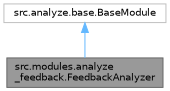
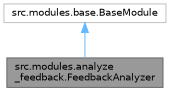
  digraph {
    node [fontname=Helvetica fontsize=10 shape=box style=filled]
    n1 [color=gray40 fillcolor=grey60 fontcolor=black height=0.2 label="src.modules.analyze\l_feedback.FeedbackAnalyzer" width=0.4]
-   n2 [color=grey75 fillcolor=white height=0.2 label="src.analyze.base.BaseModule" width=0.4]
+   n2 [color=grey75 fillcolor=white height=0.2 label="src.modules.base.BaseModule" width=0.4]
    n2 -> n1 [color=steelblue1 dir=back fontname=Helvetica fontsize=10 labelfontname=Helvetica labelfontsize=10 style=solid]
  }
